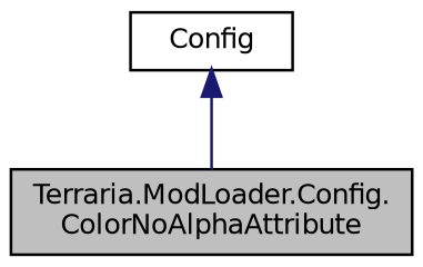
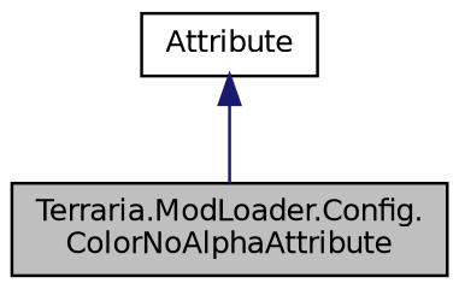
  digraph {
    node [color=black fontname=Helvetica fontsize=10 shape=record style=filled]
    n1 [fillcolor=grey75 fontcolor=black height=0.2 label="Terraria.ModLoader.Config.\lColorNoAlphaAttribute" width=0.4]
-   n2 [fillcolor=white height=0.2 label=Config width=0.4]
+   n2 [fillcolor=white height=0.2 label=Attribute width=0.4]
    n2 -> n1 [color=midnightblue dir=back fontname=Helvetica fontsize=10 labelfontname=Helvetica labelfontsize=10 style=solid]
  }
